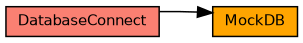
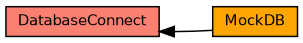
  digraph {
    rankdir=LR
    node [color=black fontname=Helvetica fontsize=10 shape=record style=filled]
    n1 [fillcolor=salmon height=0.2 label=DatabaseConnect width=0.4]
    n2 [fillcolor=orange height=0.2 label=MockDB width=0.4]
-   n2 -> n1 [color=black dir=back fontname=Helvetica fontsize=10 labelfontname=Helvetica labelfontsize=10 style=solid]
+   n1 -> n2 [color=black dir=back fontname=Helvetica fontsize=10 labelfontname=Helvetica labelfontsize=10 style=solid]
  }
